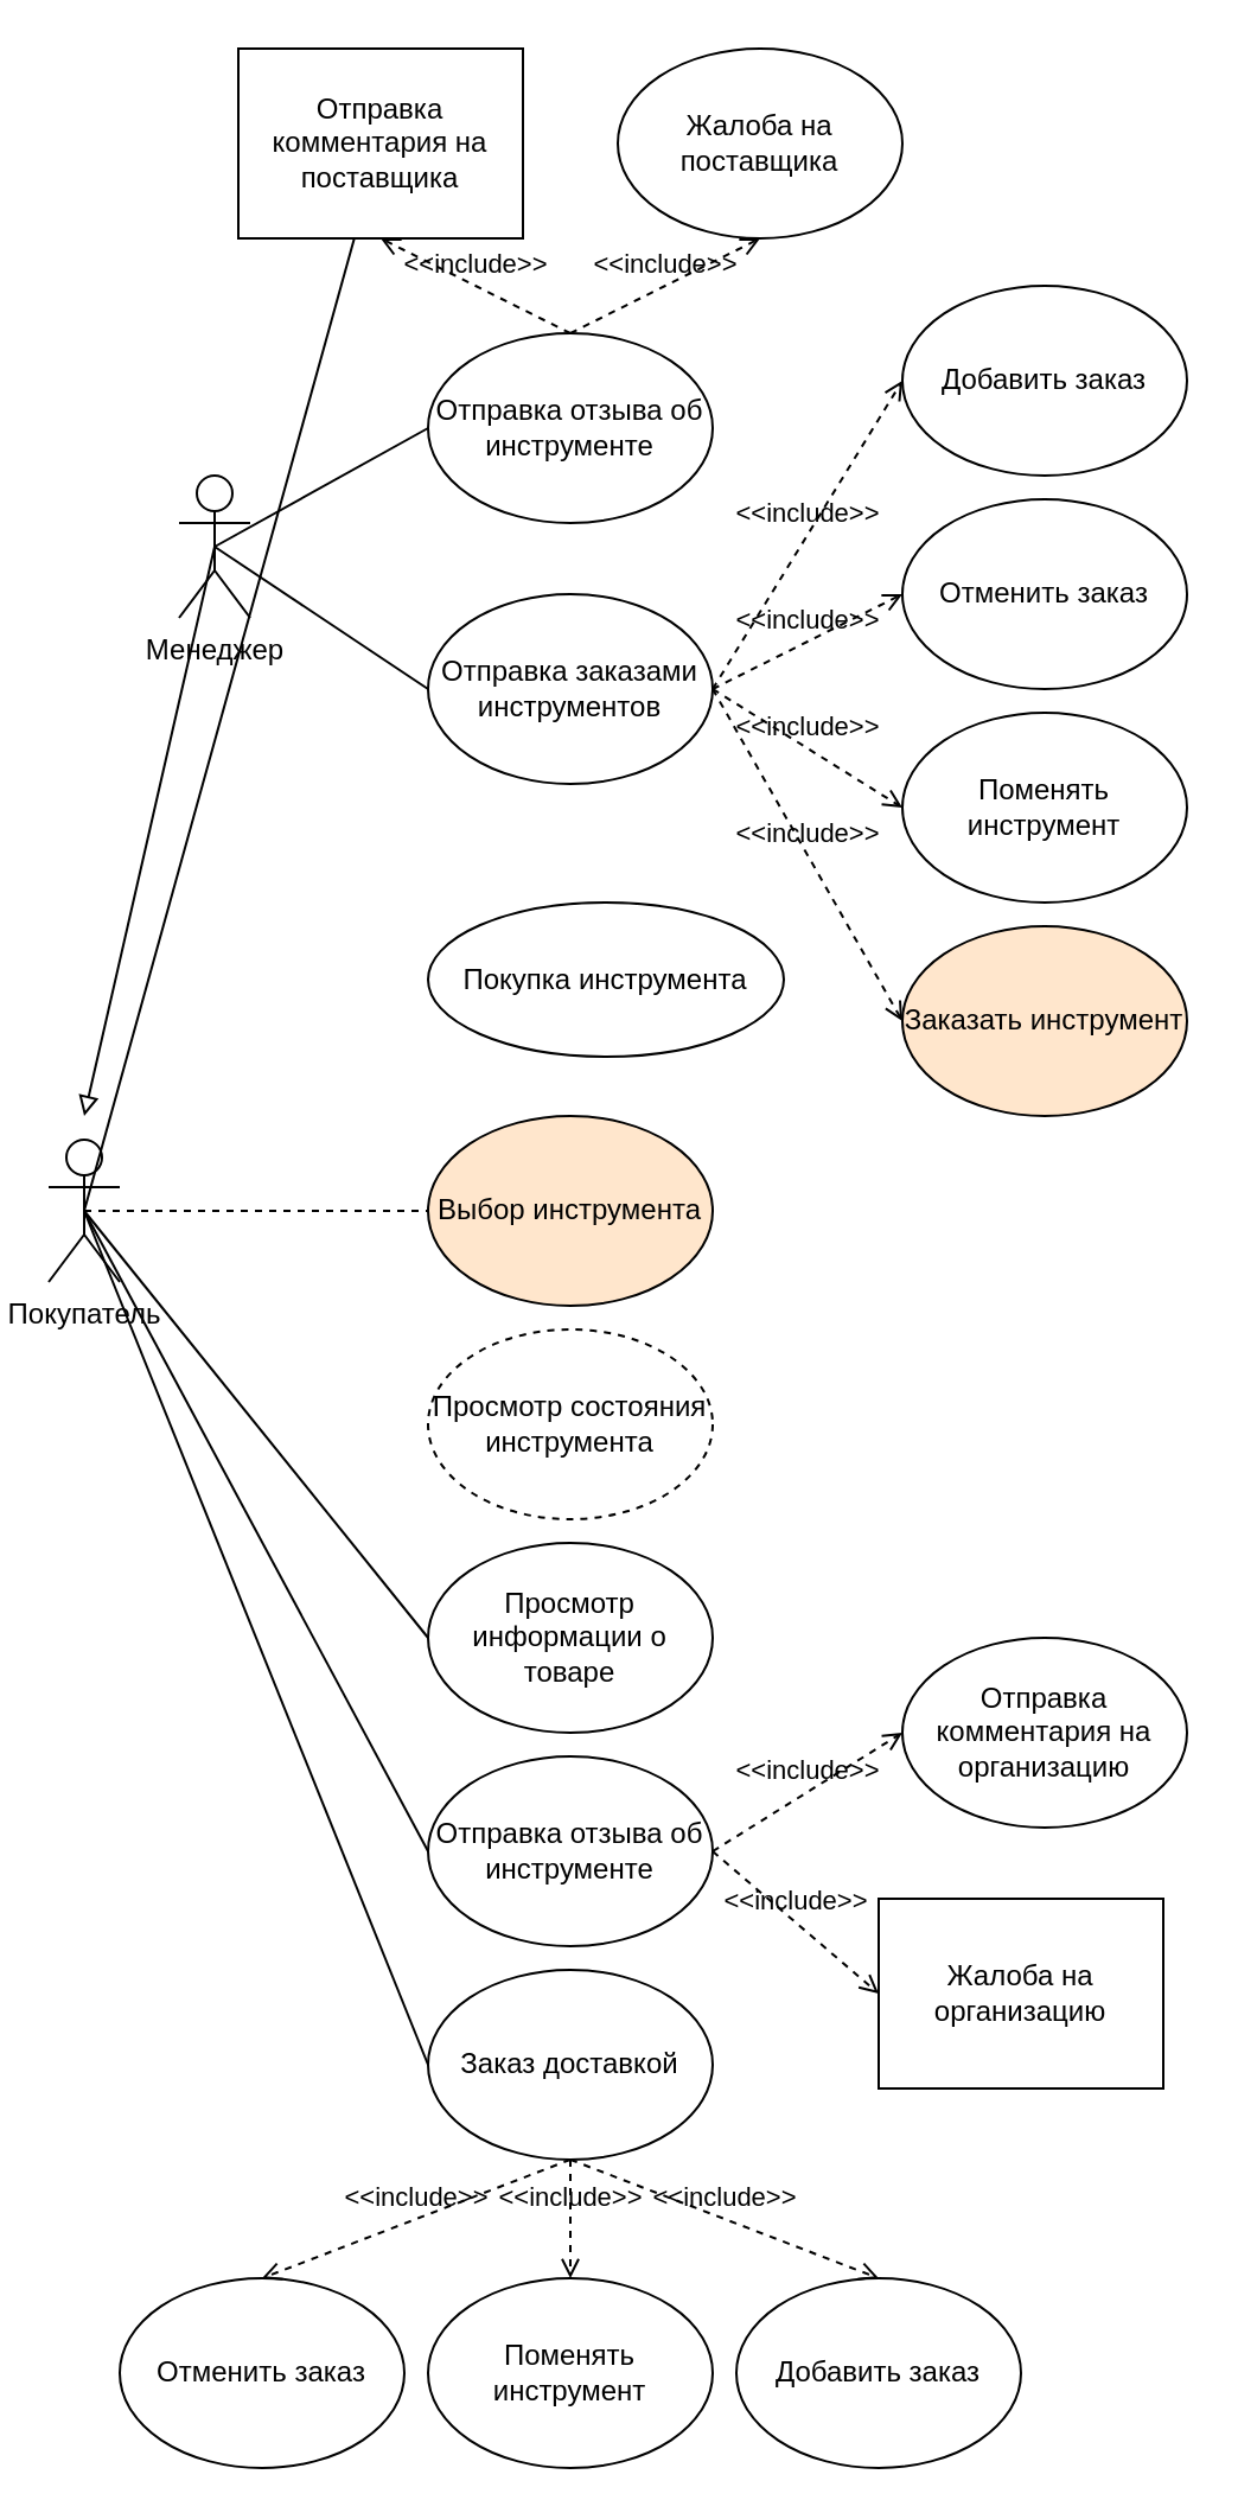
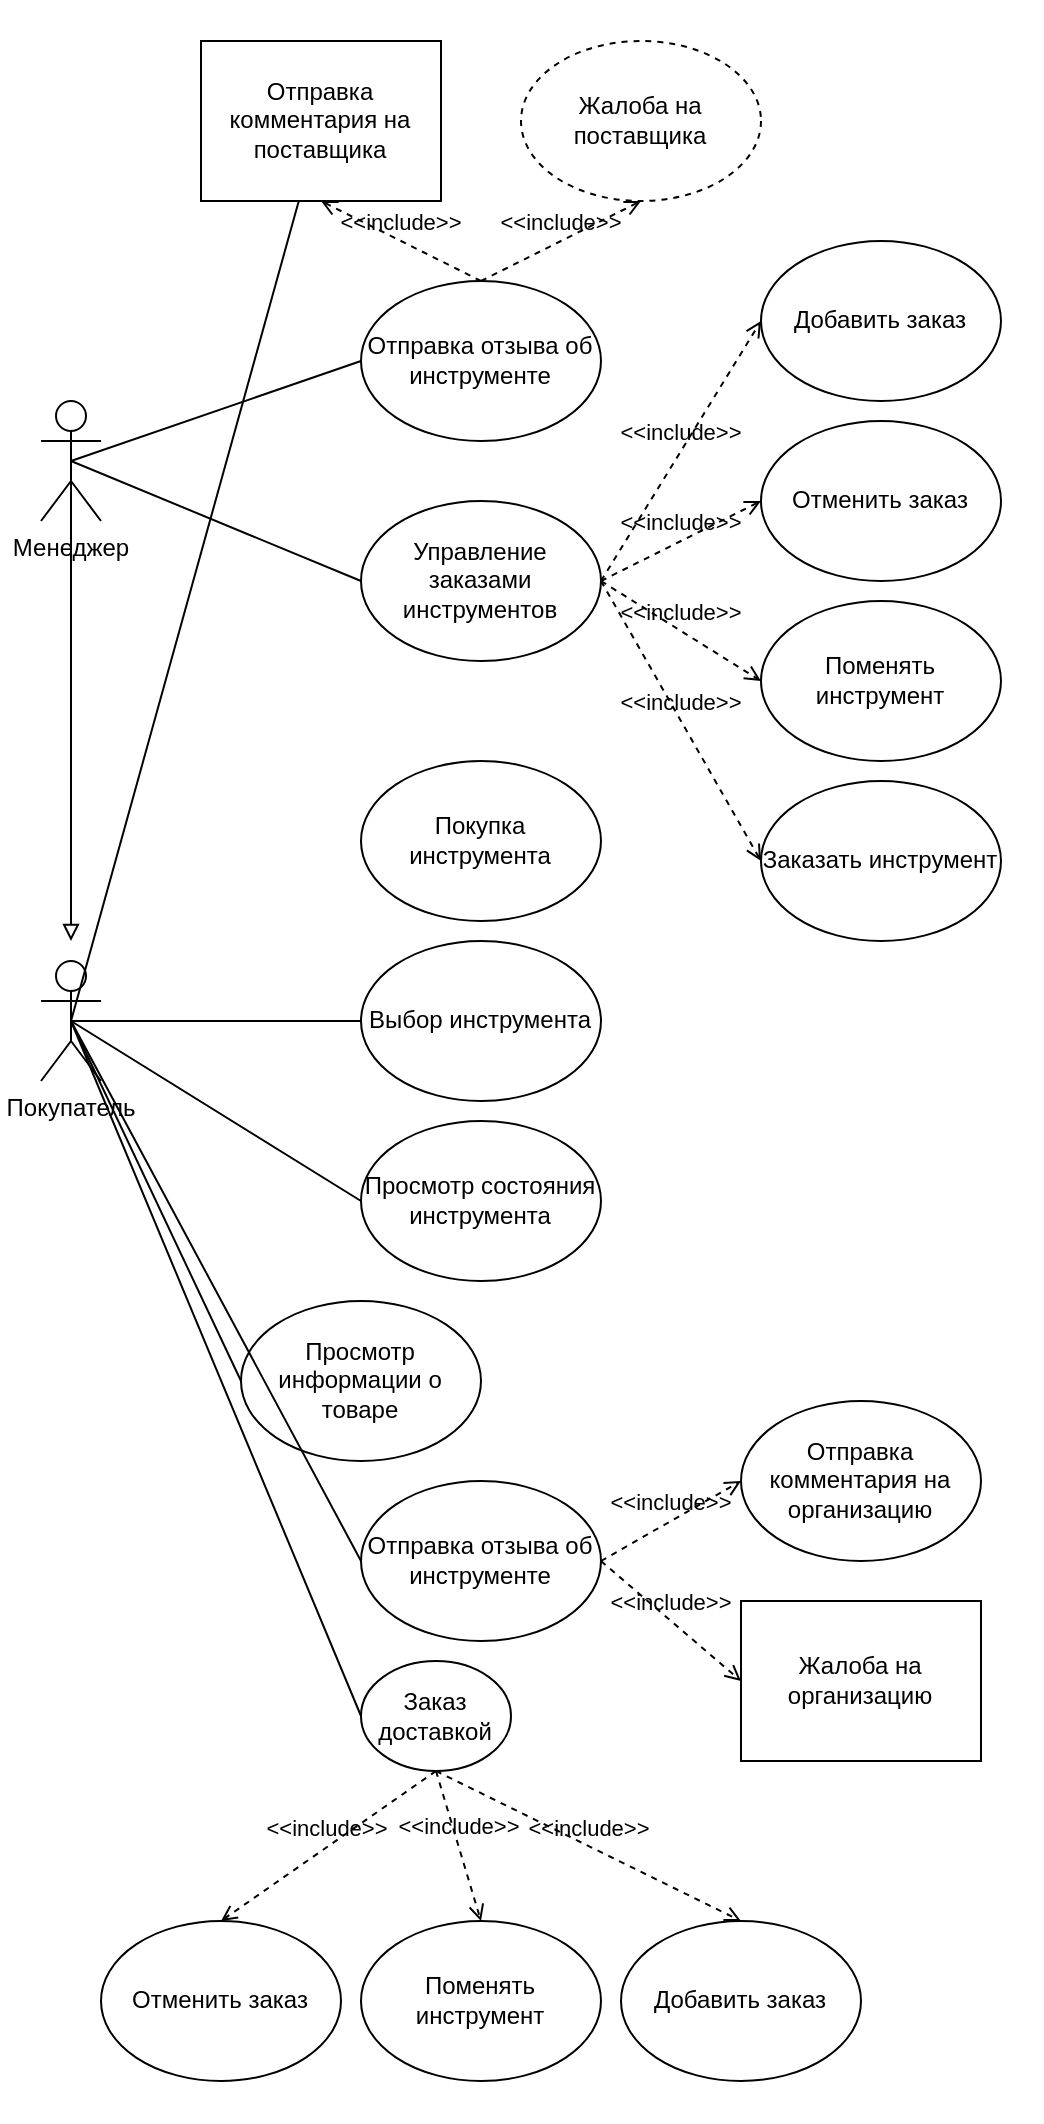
  <mxCell id="0" />
  <mxCell id="1" parent="0" />
  <mxCell id="2" value="Покупатель" style="shape=umlActor;verticalLabelPosition=bottom;verticalAlign=top;html=1;outlineConnect=0;" vertex="1" parent="1"><mxGeometry x="20" y="480" width="30" height="60" as="geometry" /></mxCell>
- <mxCell id="3" value="Покупка инструмента" style="ellipse;whiteSpace=wrap;html=1;" vertex="1" parent="1"><mxGeometry x="180" y="380" width="150" height="65" as="geometry" /></mxCell>
- <mxCell id="4" value="Менеджер" style="shape=umlActor;verticalLabelPosition=bottom;verticalAlign=top;html=1;outlineConnect=0;" vertex="1" parent="1"><mxGeometry x="75" y="200" width="30" height="60" as="geometry" /></mxCell>
- <mxCell id="5" value="Отправка заказами инструментов" style="ellipse;whiteSpace=wrap;html=1;" vertex="1" parent="1"><mxGeometry x="180" y="250" width="120" height="80" as="geometry" /></mxCell>
+ <mxCell id="3" value="Покупка инструмента" style="ellipse;whiteSpace=wrap;html=1;" vertex="1" parent="1"><mxGeometry x="180" y="380" width="120" height="80" as="geometry" /></mxCell>
+ <mxCell id="4" value="Менеджер" style="shape=umlActor;verticalLabelPosition=bottom;verticalAlign=top;html=1;outlineConnect=0;" vertex="1" parent="1"><mxGeometry x="20" y="200" width="30" height="60" as="geometry" /></mxCell>
+ <mxCell id="5" value="Управление заказами инструментов" style="ellipse;whiteSpace=wrap;html=1;" vertex="1" parent="1"><mxGeometry x="180" y="250" width="120" height="80" as="geometry" /></mxCell>
  <mxCell id="6" value="Добавить заказ" style="ellipse;whiteSpace=wrap;html=1;" vertex="1" parent="1"><mxGeometry x="380" y="120" width="120" height="80" as="geometry" /></mxCell>
  <mxCell id="7" value="Отменить заказ" style="ellipse;whiteSpace=wrap;html=1;" vertex="1" parent="1"><mxGeometry x="380" y="210" width="120" height="80" as="geometry" /></mxCell>
  <mxCell id="8" value="Поменять инструмент" style="ellipse;whiteSpace=wrap;html=1;" vertex="1" parent="1"><mxGeometry x="380" y="300" width="120" height="80" as="geometry" /></mxCell>
- <mxCell id="9" value="Заказать инструмент" style="ellipse;whiteSpace=wrap;html=1;fillColor=#ffe6cc;" vertex="1" parent="1"><mxGeometry x="380" y="390" width="120" height="80" as="geometry" /></mxCell>
+ <mxCell id="9" value="Заказать инструмент" style="ellipse;whiteSpace=wrap;html=1;" vertex="1" parent="1"><mxGeometry x="380" y="390" width="120" height="80" as="geometry" /></mxCell>
  <mxCell id="10" value="&amp;lt;&amp;lt;include&amp;gt;&amp;gt;" style="html=1;verticalAlign=bottom;labelBackgroundColor=none;endArrow=open;endFill=0;dashed=1;rounded=0;entryX=0;entryY=0.5;entryDx=0;entryDy=0;exitX=1;exitY=0.5;exitDx=0;exitDy=0;" edge="1" parent="1" source="5" target="6"><mxGeometry width="160" relative="1" as="geometry"><mxPoint x="320" y="200" as="sourcePoint" /><mxPoint x="76" y="260" as="targetPoint" /></mxGeometry></mxCell>
  <mxCell id="11" value="&amp;lt;&amp;lt;include&amp;gt;&amp;gt;" style="html=1;verticalAlign=bottom;labelBackgroundColor=none;endArrow=open;endFill=0;dashed=1;rounded=0;entryX=0;entryY=0.5;entryDx=0;entryDy=0;exitX=1;exitY=0.5;exitDx=0;exitDy=0;" edge="1" parent="1" source="5" target="7"><mxGeometry width="160" relative="1" as="geometry"><mxPoint x="210" y="180" as="sourcePoint" /><mxPoint x="-34" y="240" as="targetPoint" /></mxGeometry></mxCell>
  <mxCell id="12" value="&amp;lt;&amp;lt;include&amp;gt;&amp;gt;" style="html=1;verticalAlign=bottom;labelBackgroundColor=none;endArrow=open;endFill=0;dashed=1;rounded=0;entryX=0;entryY=0.5;entryDx=0;entryDy=0;exitX=1;exitY=0.5;exitDx=0;exitDy=0;" edge="1" parent="1" source="5" target="8"><mxGeometry width="160" relative="1" as="geometry"><mxPoint x="250" y="390" as="sourcePoint" /><mxPoint x="6" y="450" as="targetPoint" /></mxGeometry></mxCell>
  <mxCell id="13" value="&amp;lt;&amp;lt;include&amp;gt;&amp;gt;" style="html=1;verticalAlign=bottom;labelBackgroundColor=none;endArrow=open;endFill=0;dashed=1;rounded=0;entryX=0;entryY=0.5;entryDx=0;entryDy=0;exitX=1;exitY=0.5;exitDx=0;exitDy=0;" edge="1" parent="1" source="5" target="9"><mxGeometry width="160" relative="1" as="geometry"><mxPoint x="260" y="370" as="sourcePoint" /><mxPoint x="16" y="430" as="targetPoint" /></mxGeometry></mxCell>
  <mxCell id="14" value="Отправка отзыва об инструменте" style="ellipse;whiteSpace=wrap;html=1;" vertex="1" parent="1"><mxGeometry x="180" width="120" height="80" as="geometry" y="140" /></mxCell>
  <mxCell id="15" value="" style="endArrow=none;html=1;rounded=0;exitX=0.5;exitY=0.5;exitDx=0;exitDy=0;exitPerimeter=0;entryX=0;entryY=0.5;entryDx=0;entryDy=0;" edge="1" parent="1" source="4" target="14"><mxGeometry width="50" height="50" relative="1" as="geometry"><mxPoint x="100" y="260" as="sourcePoint" /><mxPoint x="150" y="210" as="targetPoint" /></mxGeometry></mxCell>
  <mxCell id="16" value="" style="endArrow=none;html=1;rounded=0;exitX=0.5;exitY=0.5;exitDx=0;exitDy=0;exitPerimeter=0;entryX=0;entryY=0.5;entryDx=0;entryDy=0;" edge="1" parent="1" source="4" target="5"><mxGeometry width="50" height="50" relative="1" as="geometry"><mxPoint x="70" y="340" as="sourcePoint" /><mxPoint x="120" y="290" as="targetPoint" /></mxGeometry></mxCell>
  <mxCell id="17" value="Отправка комментария на поставщика" style="whiteSpace=wrap;html=1;rounded=0;" vertex="1" parent="1"><mxGeometry x="100" y="20" width="120" height="80" as="geometry" /></mxCell>
- <mxCell id="18" value="Жалоба на поставщика" style="ellipse;whiteSpace=wrap;html=1;" vertex="1" parent="1"><mxGeometry x="260" y="20" width="120" height="80" as="geometry" /></mxCell>
+ <mxCell id="18" value="Жалоба на поставщика" style="ellipse;whiteSpace=wrap;html=1;dashed=1;" vertex="1" parent="1"><mxGeometry x="260" y="20" width="120" height="80" as="geometry" /></mxCell>
  <mxCell id="19" value="&amp;lt;&amp;lt;include&amp;gt;&amp;gt;" style="html=1;verticalAlign=bottom;labelBackgroundColor=none;endArrow=open;endFill=0;dashed=1;rounded=0;exitX=0.5;exitY=0;exitDx=0;exitDy=0;entryX=0.5;entryY=1;entryDx=0;entryDy=0;" edge="1" parent="1" source="14" target="17"><mxGeometry width="160" relative="1" as="geometry"><mxPoint x="-10" y="110" as="sourcePoint" /><mxPoint x="150" y="110" as="targetPoint" /></mxGeometry></mxCell>
  <mxCell id="20" value="&amp;lt;&amp;lt;include&amp;gt;&amp;gt;" style="html=1;verticalAlign=bottom;labelBackgroundColor=none;endArrow=open;endFill=0;dashed=1;rounded=0;exitX=0.5;exitY=0;exitDx=0;exitDy=0;entryX=0.5;entryY=1;entryDx=0;entryDy=0;" edge="1" parent="1" source="14" target="18"><mxGeometry width="160" relative="1" as="geometry"><mxPoint x="260" y="130" as="sourcePoint" /><mxPoint x="420" y="130" as="targetPoint" /></mxGeometry></mxCell>
- <mxCell id="21" value="Выбор инструмента" style="ellipse;whiteSpace=wrap;html=1;fillColor=#ffe6cc;" vertex="1" parent="1"><mxGeometry x="180" y="470" width="120" height="80" as="geometry" /></mxCell>
- <mxCell id="22" value="Просмотр состояния инструмента" style="ellipse;whiteSpace=wrap;html=1;dashed=1;" vertex="1" parent="1"><mxGeometry x="180" y="560" width="120" height="80" as="geometry" /></mxCell>
- <mxCell id="23" value="Просмотр информации о товаре" style="ellipse;whiteSpace=wrap;html=1;" vertex="1" parent="1"><mxGeometry x="180" y="650" width="120" height="80" as="geometry" /></mxCell>
+ <mxCell id="21" value="Выбор инструмента" style="ellipse;whiteSpace=wrap;html=1;" vertex="1" parent="1"><mxGeometry x="180" y="470" width="120" height="80" as="geometry" /></mxCell>
+ <mxCell id="22" value="Просмотр состояния инструмента" style="ellipse;whiteSpace=wrap;html=1;" vertex="1" parent="1"><mxGeometry x="180" y="560" width="120" height="80" as="geometry" /></mxCell>
+ <mxCell id="23" value="Просмотр информации о товаре" style="ellipse;whiteSpace=wrap;html=1;" vertex="1" parent="1"><mxGeometry x="120" y="650" width="120" height="80" as="geometry" /></mxCell>
  <mxCell id="24" value="Отправка отзыва об инструменте" style="ellipse;whiteSpace=wrap;html=1;" vertex="1" parent="1"><mxGeometry x="180" y="740" width="120" height="80" as="geometry" /></mxCell>
- <mxCell id="25" value="Отправка комментария на организацию" style="ellipse;whiteSpace=wrap;html=1;" vertex="1" parent="1"><mxGeometry x="380" y="690" width="120" height="80" as="geometry" /></mxCell>
+ <mxCell id="25" value="Отправка комментария на организацию" style="ellipse;whiteSpace=wrap;html=1;" vertex="1" parent="1"><mxGeometry x="370" y="700" width="120" height="80" as="geometry" /></mxCell>
  <mxCell id="26" value="Жалоба на организацию" style="whiteSpace=wrap;html=1;rounded=0;" vertex="1" parent="1"><mxGeometry x="370" y="800" width="120" height="80" as="geometry" /></mxCell>
  <mxCell id="27" value="&amp;lt;&amp;lt;include&amp;gt;&amp;gt;" style="html=1;verticalAlign=bottom;labelBackgroundColor=none;endArrow=open;endFill=0;dashed=1;rounded=0;exitX=1;exitY=0.5;exitDx=0;exitDy=0;entryX=0;entryY=0.5;entryDx=0;entryDy=0;" edge="1" parent="1" source="24" target="25"><mxGeometry width="160" relative="1" as="geometry"><mxPoint x="350" y="670" as="sourcePoint" /><mxPoint x="510" y="670" as="targetPoint" /></mxGeometry></mxCell>
  <mxCell id="28" value="&amp;lt;&amp;lt;include&amp;gt;&amp;gt;" style="html=1;verticalAlign=bottom;labelBackgroundColor=none;endArrow=open;endFill=0;dashed=1;rounded=0;exitX=1;exitY=0.5;exitDx=0;exitDy=0;entryX=0;entryY=0.5;entryDx=0;entryDy=0;" edge="1" parent="1" source="24" target="26"><mxGeometry width="160" relative="1" as="geometry"><mxPoint x="280" y="890" as="sourcePoint" /><mxPoint x="440" y="890" as="targetPoint" /></mxGeometry></mxCell>
- <mxCell id="29" value="Заказ доставкой" style="ellipse;whiteSpace=wrap;html=1;" vertex="1" parent="1"><mxGeometry x="180" y="830" width="120" height="80" as="geometry" /></mxCell>
+ <mxCell id="29" value="Заказ доставкой" style="ellipse;whiteSpace=wrap;html=1;" vertex="1" parent="1"><mxGeometry x="180" y="830" width="75" height="55" as="geometry" /></mxCell>
  <mxCell id="30" value="Поменять инструмент" style="ellipse;whiteSpace=wrap;html=1;" vertex="1" parent="1"><mxGeometry x="180" y="960" width="120" height="80" as="geometry" /></mxCell>
  <mxCell id="31" value="Отменить заказ" style="ellipse;whiteSpace=wrap;html=1;" vertex="1" parent="1"><mxGeometry x="50" y="960" width="120" height="80" as="geometry" /></mxCell>
  <mxCell id="32" value="Добавить заказ" style="ellipse;whiteSpace=wrap;html=1;" vertex="1" parent="1"><mxGeometry x="310" y="960" width="120" height="80" as="geometry" /></mxCell>
  <mxCell id="33" value="&amp;lt;&amp;lt;include&amp;gt;&amp;gt;" style="html=1;verticalAlign=bottom;labelBackgroundColor=none;endArrow=open;endFill=0;dashed=1;rounded=0;entryX=0.5;entryY=0;entryDx=0;entryDy=0;exitX=0.5;exitY=1;exitDx=0;exitDy=0;" edge="1" parent="1" source="29" target="31"><mxGeometry width="160" relative="1" as="geometry"><mxPoint x="80" y="890" as="sourcePoint" /><mxPoint x="240" y="890" as="targetPoint" /></mxGeometry></mxCell>
  <mxCell id="34" value="&amp;lt;&amp;lt;include&amp;gt;&amp;gt;" style="html=1;verticalAlign=bottom;labelBackgroundColor=none;endArrow=open;endFill=0;dashed=1;rounded=0;exitX=0.5;exitY=1;exitDx=0;exitDy=0;entryX=0.5;entryY=0;entryDx=0;entryDy=0;" edge="1" parent="1" source="29" target="32"><mxGeometry width="160" relative="1" as="geometry"><mxPoint x="380" y="940" as="sourcePoint" /><mxPoint x="540" y="940" as="targetPoint" /></mxGeometry></mxCell>
  <mxCell id="35" value="&amp;lt;&amp;lt;include&amp;gt;&amp;gt;" style="html=1;verticalAlign=bottom;labelBackgroundColor=none;endArrow=open;endFill=0;dashed=1;rounded=0;exitX=0.5;exitY=1;exitDx=0;exitDy=0;entryX=0.5;entryY=0;entryDx=0;entryDy=0;" edge="1" parent="1" source="29" target="30"><mxGeometry width="160" relative="1" as="geometry"><mxPoint x="-20" y="900" as="sourcePoint" /><mxPoint x="140" y="900" as="targetPoint" /></mxGeometry></mxCell>
  <mxCell id="36" value="" style="endArrow=none;html=1;rounded=0;exitX=0.5;exitY=0.5;exitDx=0;exitDy=0;exitPerimeter=0;" edge="1" parent="1" source="2" target="17"><mxGeometry width="50" height="50" relative="1" as="geometry"><mxPoint x="100" y="460" as="sourcePoint" /><mxPoint x="150" y="410" as="targetPoint" /></mxGeometry></mxCell>
  <mxCell id="37" value="" style="endArrow=block;html=1;rounded=0;exitX=0.5;exitY=0.5;exitDx=0;exitDy=0;exitPerimeter=0;endFill=0;" edge="1" parent="1" source="4"><mxGeometry width="50" height="50" relative="1" as="geometry"><mxPoint x="40" y="390" as="sourcePoint" /><mxPoint x="35" y="470" as="targetPoint" /></mxGeometry></mxCell>
  <mxCell id="38" value="" style="endArrow=none;html=1;rounded=0;exitX=0.5;exitY=0.5;exitDx=0;exitDy=0;exitPerimeter=0;entryX=0;entryY=0.5;entryDx=0;entryDy=0;" edge="1" parent="1" source="2" target="29"><mxGeometry width="50" height="50" relative="1" as="geometry"><mxPoint x="0" y="690" as="sourcePoint" /><mxPoint x="50" y="640" as="targetPoint" /></mxGeometry></mxCell>
+ <mxCell id="39" value="" style="endArrow=none;html=1;rounded=0;exitX=0.5;exitY=0.5;exitDx=0;exitDy=0;exitPerimeter=0;entryX=0;entryY=0.5;entryDx=0;entryDy=0;" edge="1" parent="1" source="2" target="22"><mxGeometry width="50" height="50" relative="1" as="geometry"><mxPoint x="110" y="550" as="sourcePoint" /><mxPoint x="160" y="500" as="targetPoint" /></mxGeometry></mxCell>
  <mxCell id="40" value="" style="endArrow=none;html=1;rounded=0;exitX=0.5;exitY=0.5;exitDx=0;exitDy=0;exitPerimeter=0;entryX=0;entryY=0.5;entryDx=0;entryDy=0;" edge="1" parent="1" source="2" target="23"><mxGeometry width="50" height="50" relative="1" as="geometry"><mxPoint x="120" y="630" as="sourcePoint" /><mxPoint x="170" y="580" as="targetPoint" /></mxGeometry></mxCell>
  <mxCell id="41" value="" style="endArrow=none;html=1;rounded=0;exitX=0.5;exitY=0.5;exitDx=0;exitDy=0;exitPerimeter=0;entryX=0;entryY=0.5;entryDx=0;entryDy=0;" edge="1" parent="1" source="2" target="24"><mxGeometry width="50" height="50" relative="1" as="geometry"><mxPoint x="130" y="720" as="sourcePoint" /><mxPoint x="180" y="670" as="targetPoint" /></mxGeometry></mxCell>
- <mxCell id="42" value="" style="endArrow=none;html=1;rounded=0;exitX=0.5;exitY=0.5;exitDx=0;exitDy=0;exitPerimeter=0;entryX=0;entryY=0.5;entryDx=0;entryDy=0;dashed=1;" edge="1" parent="1" source="2" target="21"><mxGeometry width="50" height="50" relative="1" as="geometry"><mxPoint x="110" y="550" as="sourcePoint" /><mxPoint x="160" y="500" as="targetPoint" /></mxGeometry></mxCell>
+ <mxCell id="42" value="" style="endArrow=none;html=1;rounded=0;exitX=0.5;exitY=0.5;exitDx=0;exitDy=0;exitPerimeter=0;entryX=0;entryY=0.5;entryDx=0;entryDy=0;" edge="1" parent="1" source="2" target="21"><mxGeometry width="50" height="50" relative="1" as="geometry"><mxPoint x="110" y="550" as="sourcePoint" /><mxPoint x="160" y="500" as="targetPoint" /></mxGeometry></mxCell>
